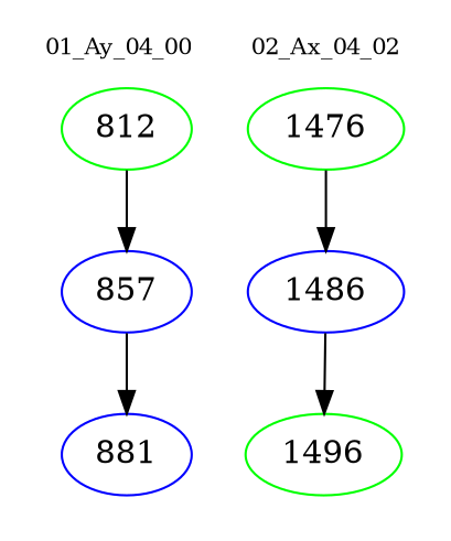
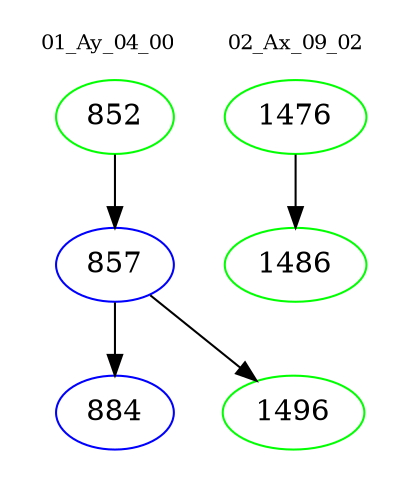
  digraph {
    node [color=green]
    edge [color=black]
-   n1 [label=812]
+   n1 [label=852]
    n2 [color=blue label=857]
-   n3 [color=blue label=881]
+   n3 [color=blue label=884]
    n4 [label=1476]
-   n5 [color=blue label=1486]
+   n5 [label=1486]
    n6 [label=1496]
    subgraph cluster_1 {
      color=white
      fontsize=10
      label="01_Ay_04_00"
      n1
      n2
      n3
    }
    subgraph cluster_2 {
      color=white
      fontsize=10
-     label="02_Ax_04_02"
+     label="02_Ax_09_02"
      n4
      n5
      n6
    }
    n1 -> n2
    n2 -> n3
    n4 -> n5
-   n5 -> n6
+   n2 -> n6
  }
